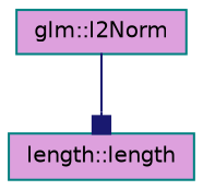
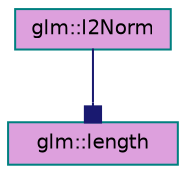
  digraph {
    rankdir=TB
    fontname="DejaVu Sans"
    node [color=teal fillcolor=plum fontname="DejaVu Sans" fontsize=10 shape=record style=filled]
    n1 [fontcolor=black height=0.2 label="glm::l2Norm" width=0.4]
-   n2 [height=0.2 label="length::length" width=0.4]
+   n2 [height=0.2 label="glm::length" width=0.4]
    n1 -> n2 [color=midnightblue fontname="DejaVu Sans" fontsize=10 labelfontname=Helvetica labelfontsize=10 style=solid arrowhead=box]
  }
